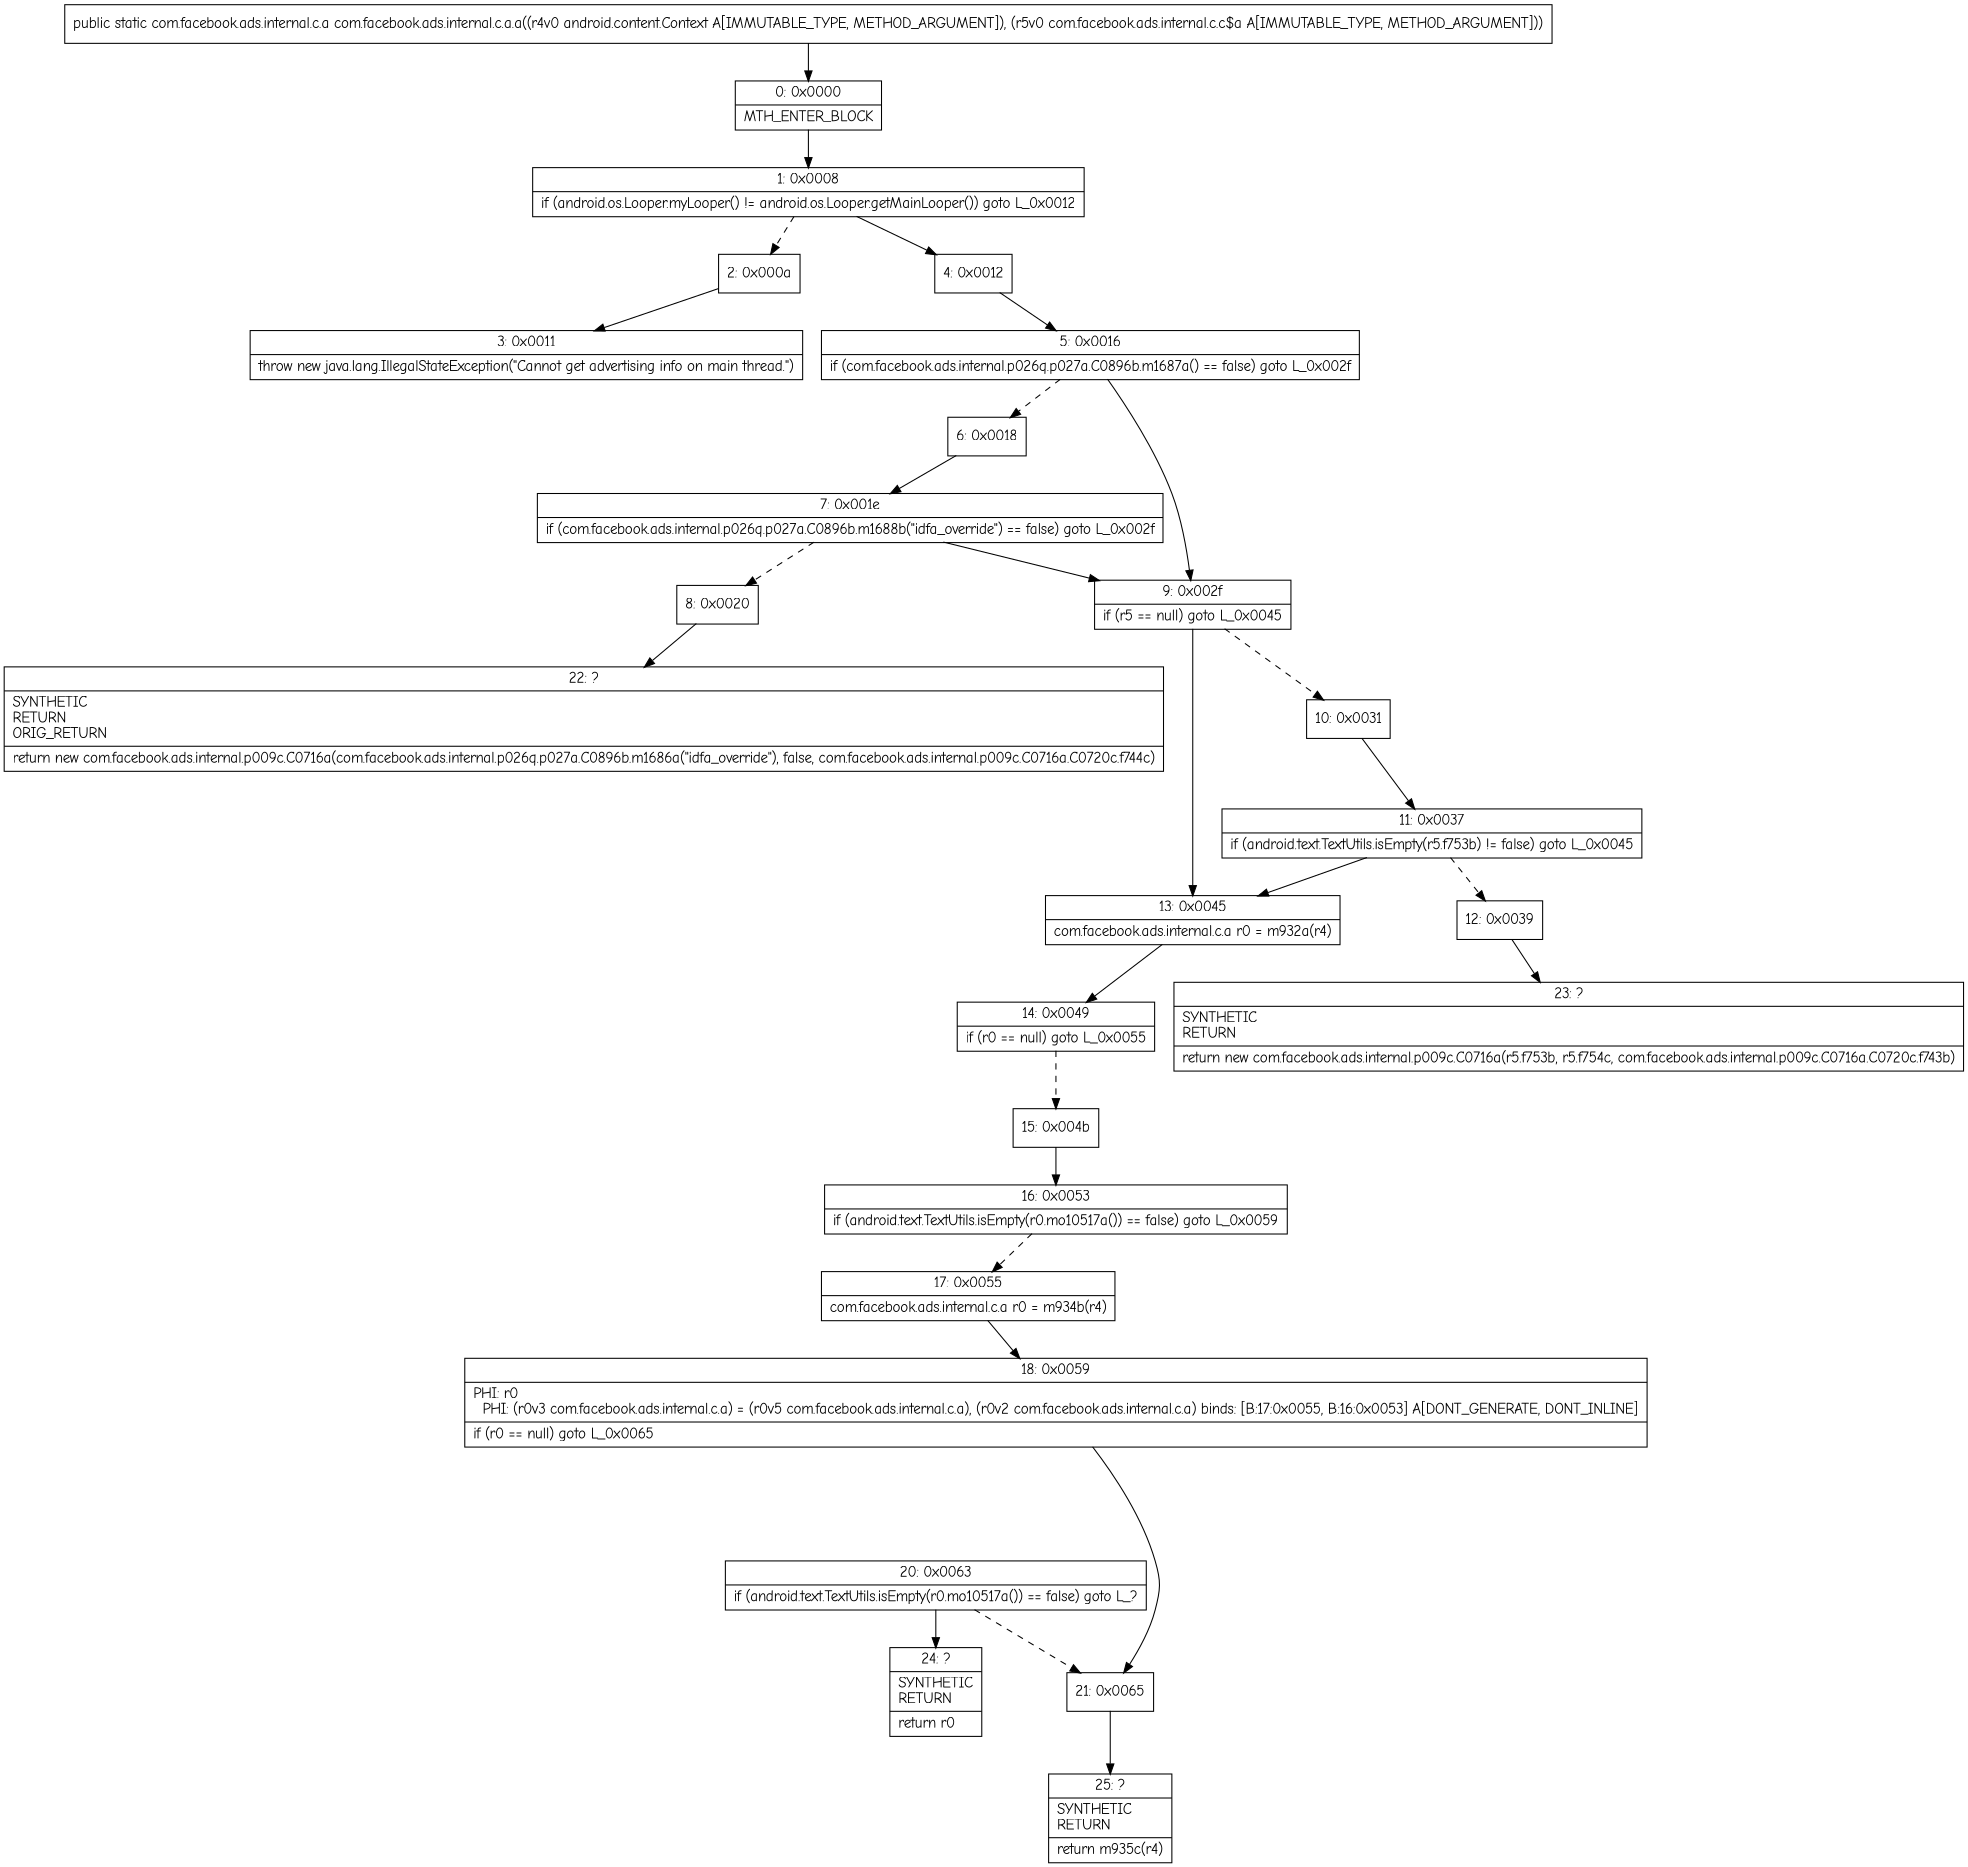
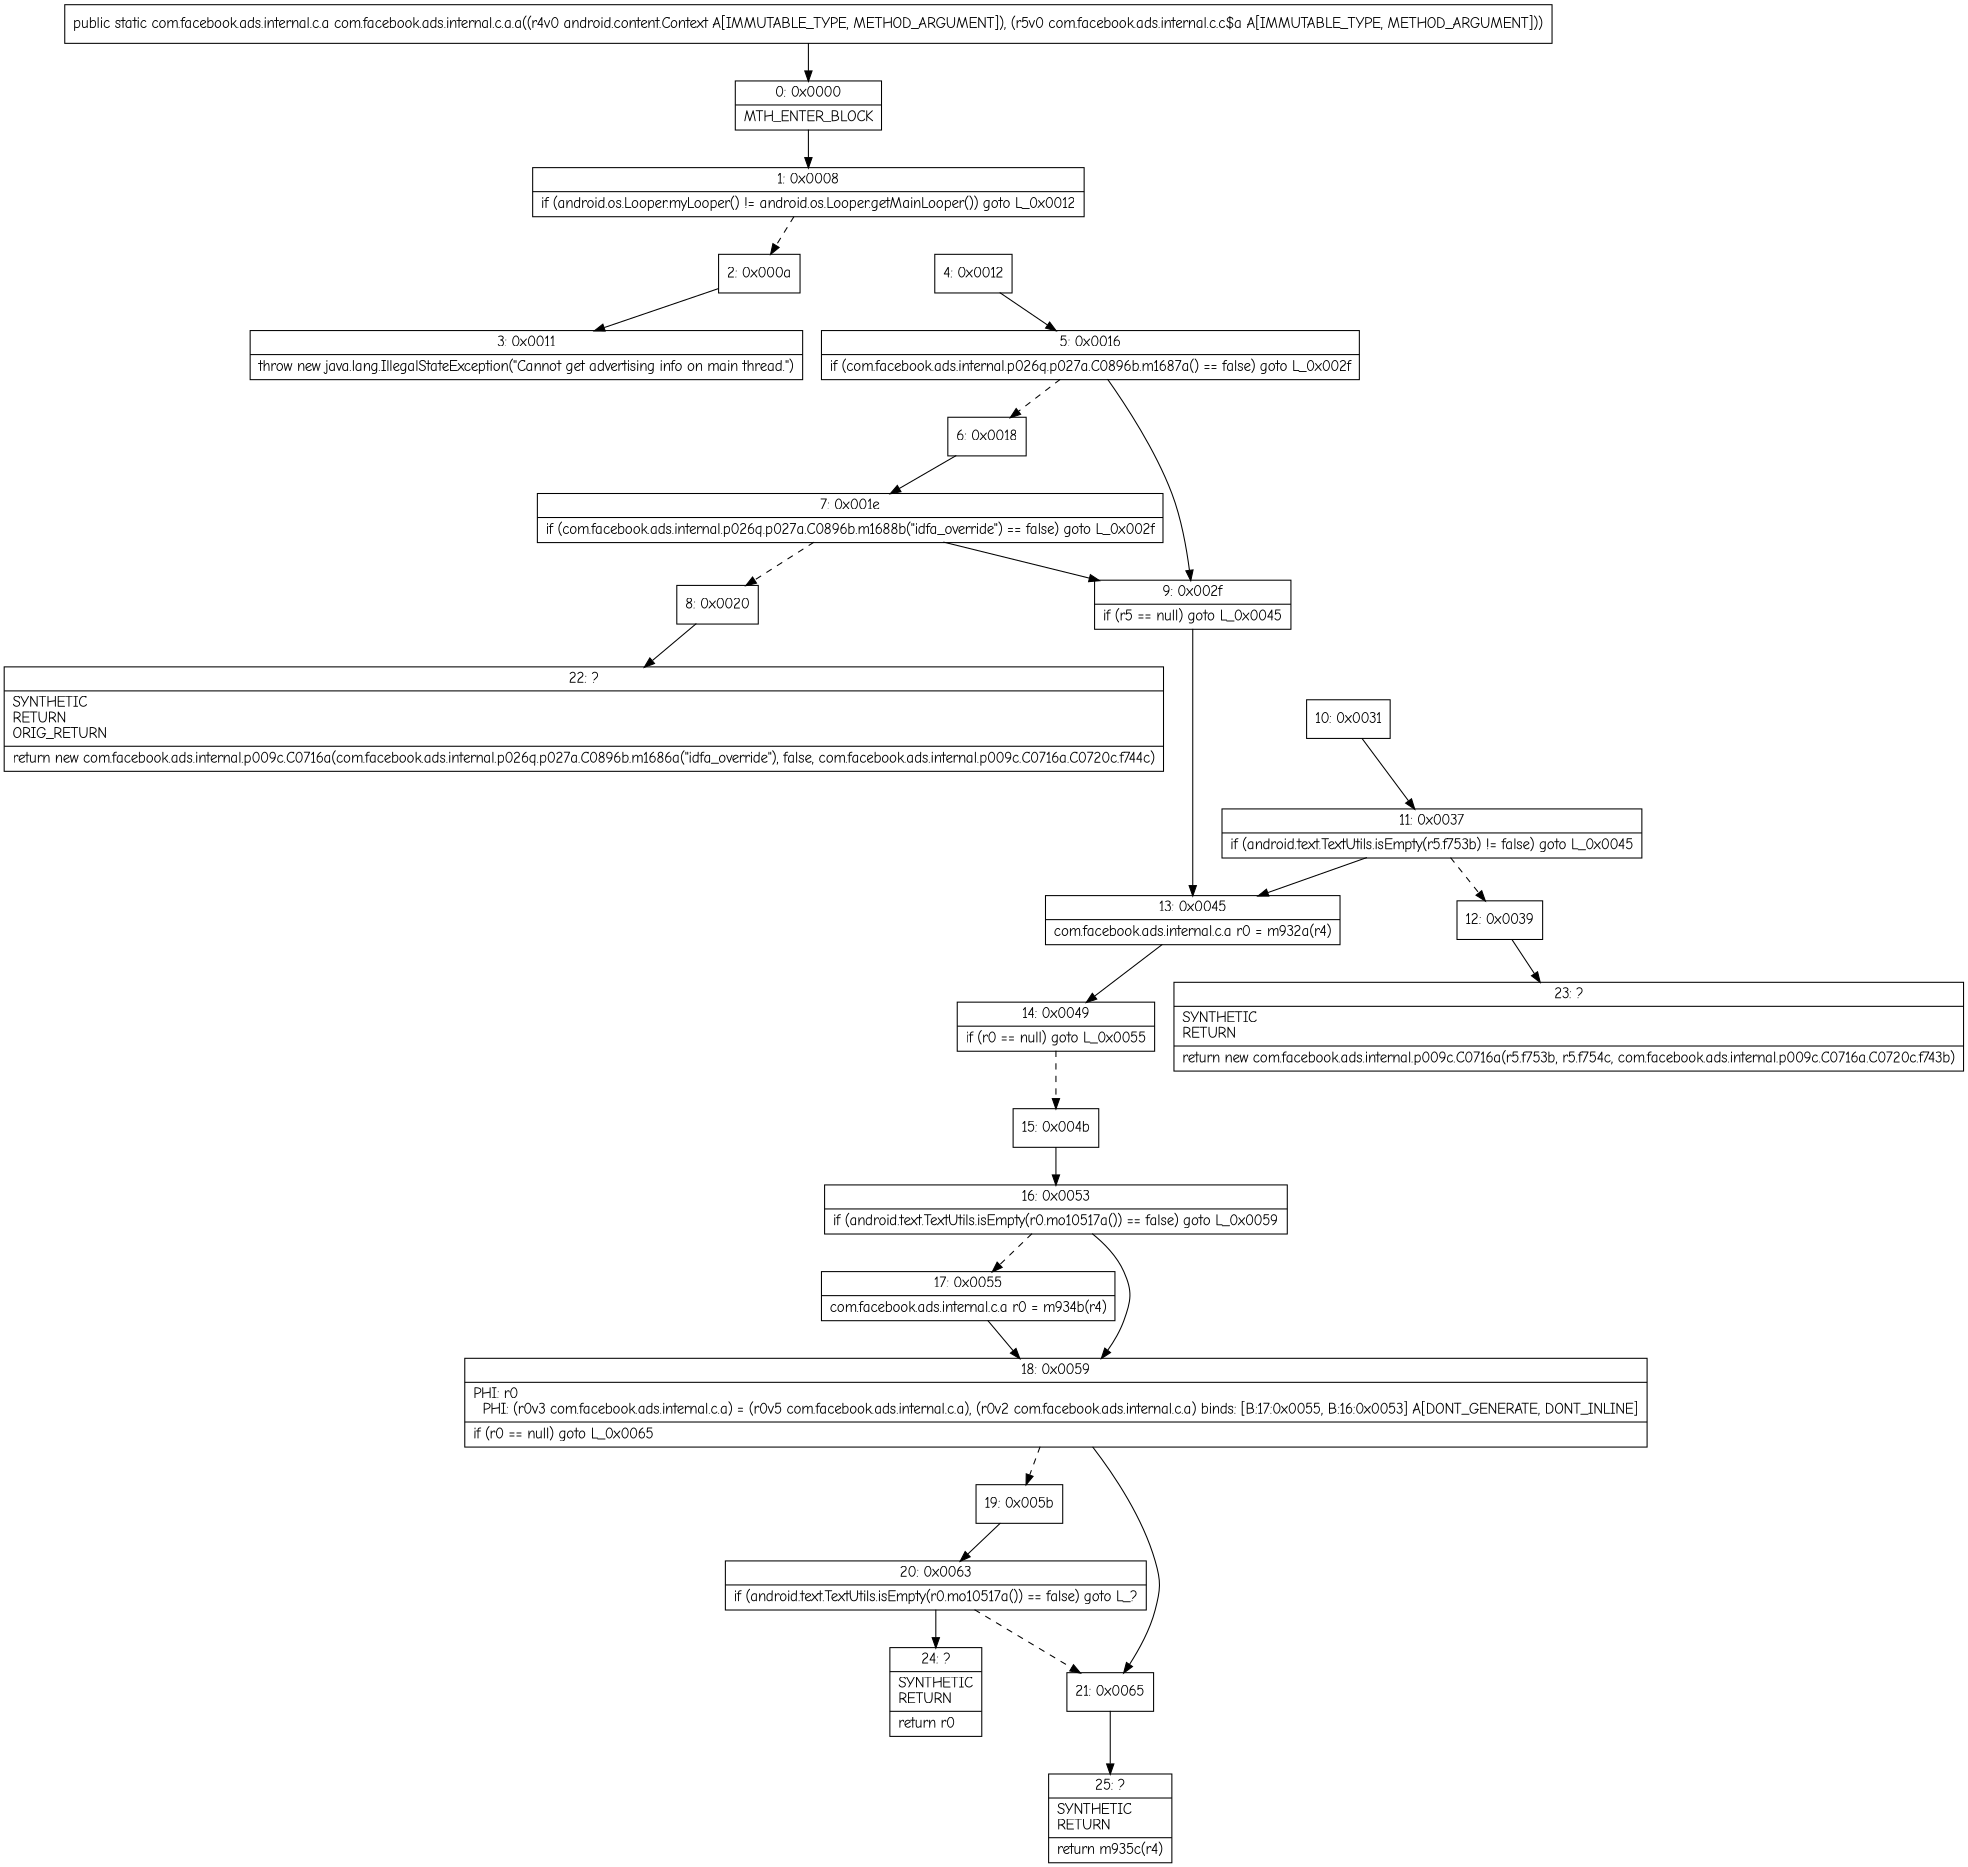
  digraph {
    fontname="Comic Neue"
    node [fontname="Comic Neue" shape=record]
    edge [fontname="Comic Neue"]
    n1 [label="{0\:\ 0x0000|MTH_ENTER_BLOCK\l}"]
    n2 [label="{1\:\ 0x0008|if (android.os.Looper.myLooper() != android.os.Looper.getMainLooper()) goto L_0x0012\l}"]
    n3 [label="{2\:\ 0x000a}"]
    n4 [label="{4\:\ 0x0012}"]
    n5 [label="{3\:\ 0x0011|throw new java.lang.IllegalStateException(\"Cannot get advertising info on main thread.\")\l}"]
    n6 [label="{5\:\ 0x0016|if (com.facebook.ads.internal.p026q.p027a.C0896b.m1687a() == false) goto L_0x002f\l}"]
    n7 [label="{6\:\ 0x0018}"]
    n8 [label="{9\:\ 0x002f|if (r5 == null) goto L_0x0045\l}"]
    n9 [label="{7\:\ 0x001e|if (com.facebook.ads.internal.p026q.p027a.C0896b.m1688b(\"idfa_override\") == false) goto L_0x002f\l}"]
    n10 [label="{10\:\ 0x0031}"]
    n11 [label="{13\:\ 0x0045|com.facebook.ads.internal.c.a r0 = m932a(r4)\l}"]
    n12 [label="{8\:\ 0x0020}"]
    n13 [label="{22\:\ ?|SYNTHETIC\lRETURN\lORIG_RETURN\l|return new com.facebook.ads.internal.p009c.C0716a(com.facebook.ads.internal.p026q.p027a.C0896b.m1686a(\"idfa_override\"), false, com.facebook.ads.internal.p009c.C0716a.C0720c.f744c)\l}"]
    n14 [label="{11\:\ 0x0037|if (android.text.TextUtils.isEmpty(r5.f753b) != false) goto L_0x0045\l}"]
    n15 [label="{14\:\ 0x0049|if (r0 == null) goto L_0x0055\l}"]
    n16 [label="{12\:\ 0x0039}"]
    n17 [label="{23\:\ ?|SYNTHETIC\lRETURN\l|return new com.facebook.ads.internal.p009c.C0716a(r5.f753b, r5.f754c, com.facebook.ads.internal.p009c.C0716a.C0720c.f743b)\l}"]
    n18 [label="{15\:\ 0x004b}"]
    n19 [label="{16\:\ 0x0053|if (android.text.TextUtils.isEmpty(r0.mo10517a()) == false) goto L_0x0059\l}"]
    n20 [label="{17\:\ 0x0055|com.facebook.ads.internal.c.a r0 = m934b(r4)\l}"]
    n21 [label="{18\:\ 0x0059|PHI: r0 \l  PHI: (r0v3 com.facebook.ads.internal.c.a) = (r0v5 com.facebook.ads.internal.c.a), (r0v2 com.facebook.ads.internal.c.a) binds: [B:17:0x0055, B:16:0x0053] A[DONT_GENERATE, DONT_INLINE]\l|if (r0 == null) goto L_0x0065\l}"]
+   n22 [label="{19\:\ 0x005b}"]
    n23 [label="{21\:\ 0x0065}"]
    n24 [label="{20\:\ 0x0063|if (android.text.TextUtils.isEmpty(r0.mo10517a()) == false) goto L_?\l}"]
    n25 [label="{25\:\ ?|SYNTHETIC\lRETURN\l|return m935c(r4)\l}"]
    n26 [label="{24\:\ ?|SYNTHETIC\lRETURN\l|return r0\l}"]
    n27 [label="{public static com.facebook.ads.internal.c.a com.facebook.ads.internal.c.a.a((r4v0 android.content.Context A[IMMUTABLE_TYPE, METHOD_ARGUMENT]), (r5v0 com.facebook.ads.internal.c.c$a A[IMMUTABLE_TYPE, METHOD_ARGUMENT])) }"]
    n1 -> n2
    n2 -> n3 [style=dashed]
-   n2 -> n4
    n3 -> n5
    n4 -> n6
    n6 -> n7 [style=dashed]
    n6 -> n8
    n7 -> n9
-   n8 -> n10 [style=dashed]
    n8 -> n11
    n9 -> n8
    n9 -> n12 [style=dashed]
    n10 -> n14
    n11 -> n15
    n12 -> n13
    n14 -> n11
    n14 -> n16 [style=dashed]
    n15 -> n18 [style=dashed]
    n16 -> n17
    n18 -> n19
    n19 -> n20 [style=dashed]
+   n19 -> n21
    n20 -> n21
+   n21 -> n22 [style=dashed]
    n21 -> n23
+   n22 -> n24
    n23 -> n25
    n24 -> n23 [style=dashed]
    n24 -> n26
    n27 -> n1
  }
